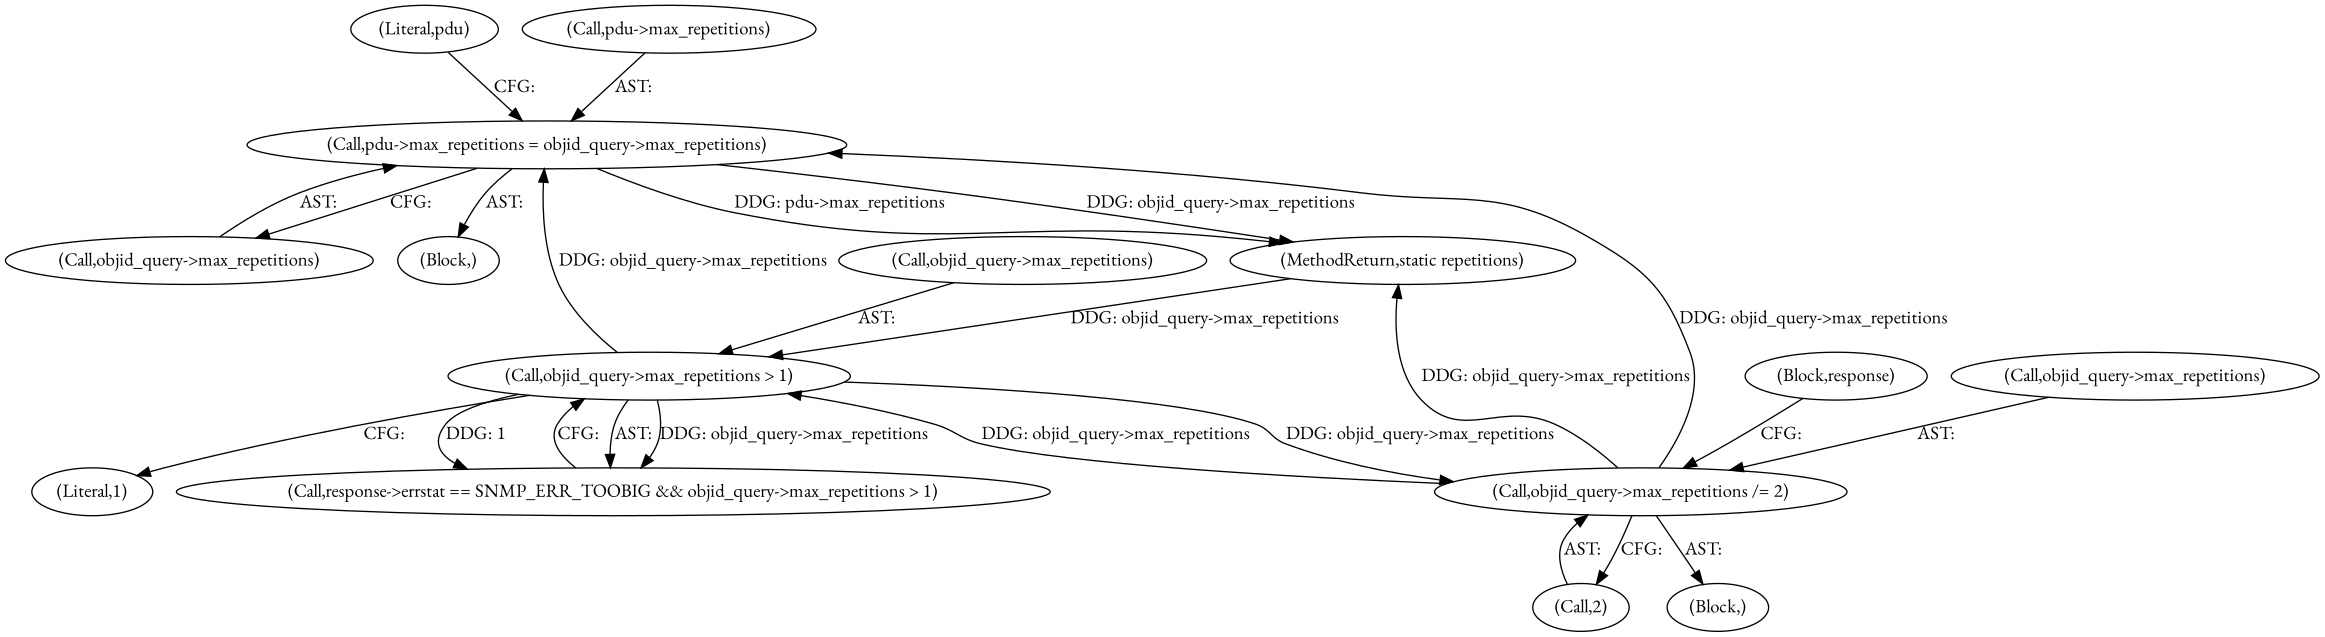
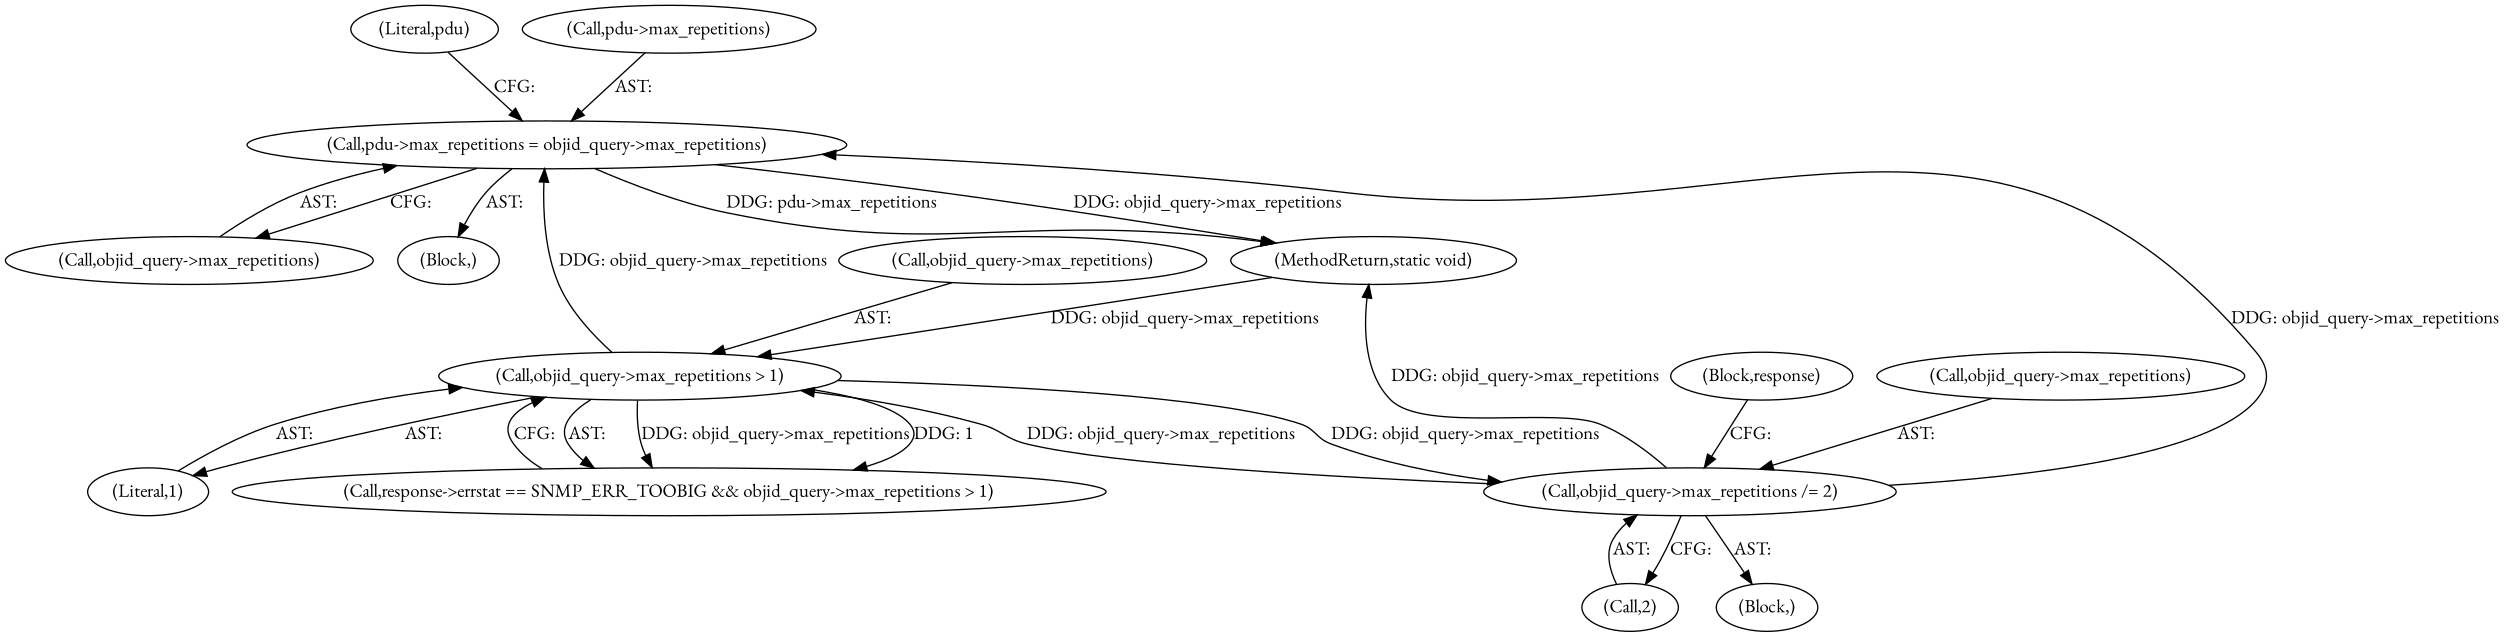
  digraph {
    fontname="EB Garamond"
    node [fontname="EB Garamond"]
    edge [fontname="EB Garamond"]
    n1 [label="(Call,pdu->max_repetitions = objid_query->max_repetitions)"]
    n2 [label="(Call,objid_query->max_repetitions)"]
    n3 [label="(Block,)"]
-   n4 [label="(MethodReturn,static repetitions)"]
+   n4 [label="(MethodReturn,static void)"]
    n5 [label="(Call,objid_query->max_repetitions > 1)"]
    n6 [label="(Call,objid_query->max_repetitions /= 2)"]
    n7 [label="(Literal,1)"]
    n8 [label="(Call,response->errstat == SNMP_ERR_TOOBIG && objid_query->max_repetitions > 1)"]
    n9 [label="(Call,2)"]
    n10 [label="(Block,)"]
    n11 [label="(Call,objid_query->max_repetitions)"]
    n12 [label="(Block,response)"]
    n13 [label="(Call,objid_query->max_repetitions)"]
    n14 [label="(Literal,pdu)"]
    n15 [label="(Call,pdu->max_repetitions)"]
    n1 -> n2 [label="CFG: "]
    n1 -> n3 [label="AST: "]
    n1 -> n4 [label="DDG: objid_query->max_repetitions"]
    n1 -> n4 [label="DDG: pdu->max_repetitions"]
    n2 -> n1 [label="AST: "]
    n4 -> n5 [label="DDG: objid_query->max_repetitions"]
    n5 -> n1 [label="DDG: objid_query->max_repetitions"]
    n5 -> n6 [label="DDG: objid_query->max_repetitions"]
-   n5 -> n7 [label="CFG: "]
+   n5 -> n7 [label="AST: "]
    n5 -> n8 [label="AST: "]
    n5 -> n8 [label="DDG: objid_query->max_repetitions"]
    n5 -> n8 [label="DDG: 1"]
    n6 -> n1 [label="DDG: objid_query->max_repetitions"]
    n6 -> n4 [label="DDG: objid_query->max_repetitions"]
    n6 -> n5 [label="DDG: objid_query->max_repetitions"]
    n6 -> n9 [label="CFG: "]
    n6 -> n10 [label="AST: "]
+   n7 -> n5 [label="AST: "]
    n8 -> n5 [label="CFG: "]
    n9 -> n6 [label="AST: "]
    n11 -> n5 [label="AST: "]
    n12 -> n6 [label="CFG: "]
    n13 -> n6 [label="AST: "]
    n14 -> n1 [label="CFG: "]
    n15 -> n1 [label="AST: "]
  }
